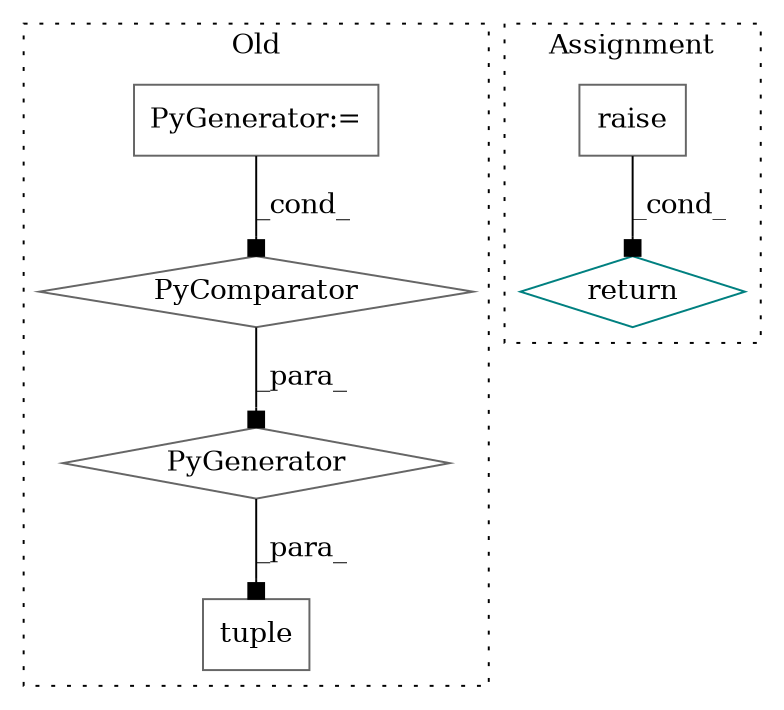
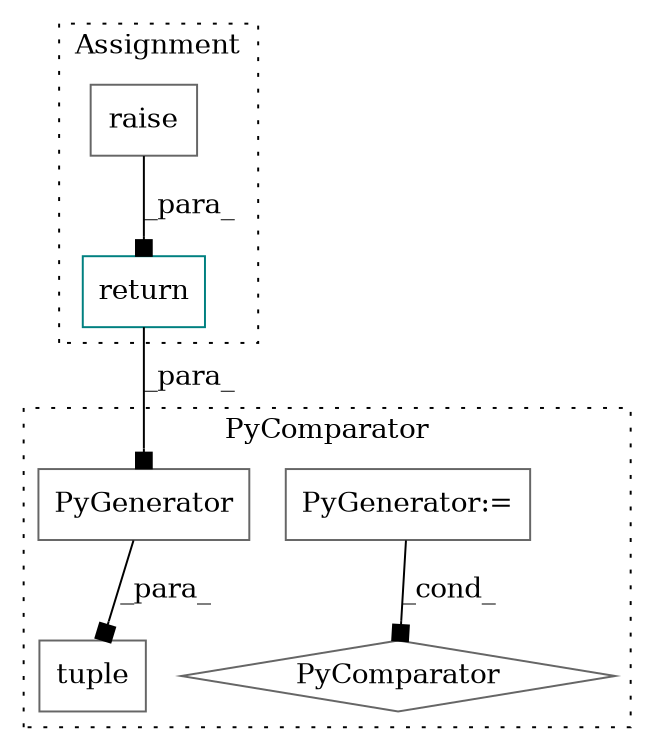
  digraph {
    node [a=32 color=gray40 shape=box]
    edge [arrowhead=box]
    n1 [l="15,-3" label=tuple s="1702,1843"]
    n2 [a=7 l=2 label="PyGenerator:=" s=1387]
-   n3 [a=107 l=126 label=PyGenerator s=1717 shape=diamond]
+   n3 [a=107 l=126 label=PyGenerator s=1717]
    n4 [a=113 l=60 label=PyComparator s=1777 shape=diamond]
    n5 [l="6,1" label=raise s="1373,1387"]
-   n6 [a=41 color=teal l=7 label=return s=1366 shape=diamond]
+   n6 [a=41 color=teal l=7 label=return s=1366]
    subgraph cluster_1 {
-     label=Old
+     label=PyComparator
      style=dotted
      n1
      n2
      n3
      n4
    }
    subgraph cluster_2 {
      label=Assignment
      style=dotted
      n5
      n6
    }
    n2 -> n4 [label=_cond_]
    n3 -> n1 [label=_para_]
-   n4 -> n3 [label=_para_]
-   n5 -> n6 [label=_cond_]
+   n6 -> n3 [label=_para_]
+   n5 -> n6 [label=_para_]
  }
